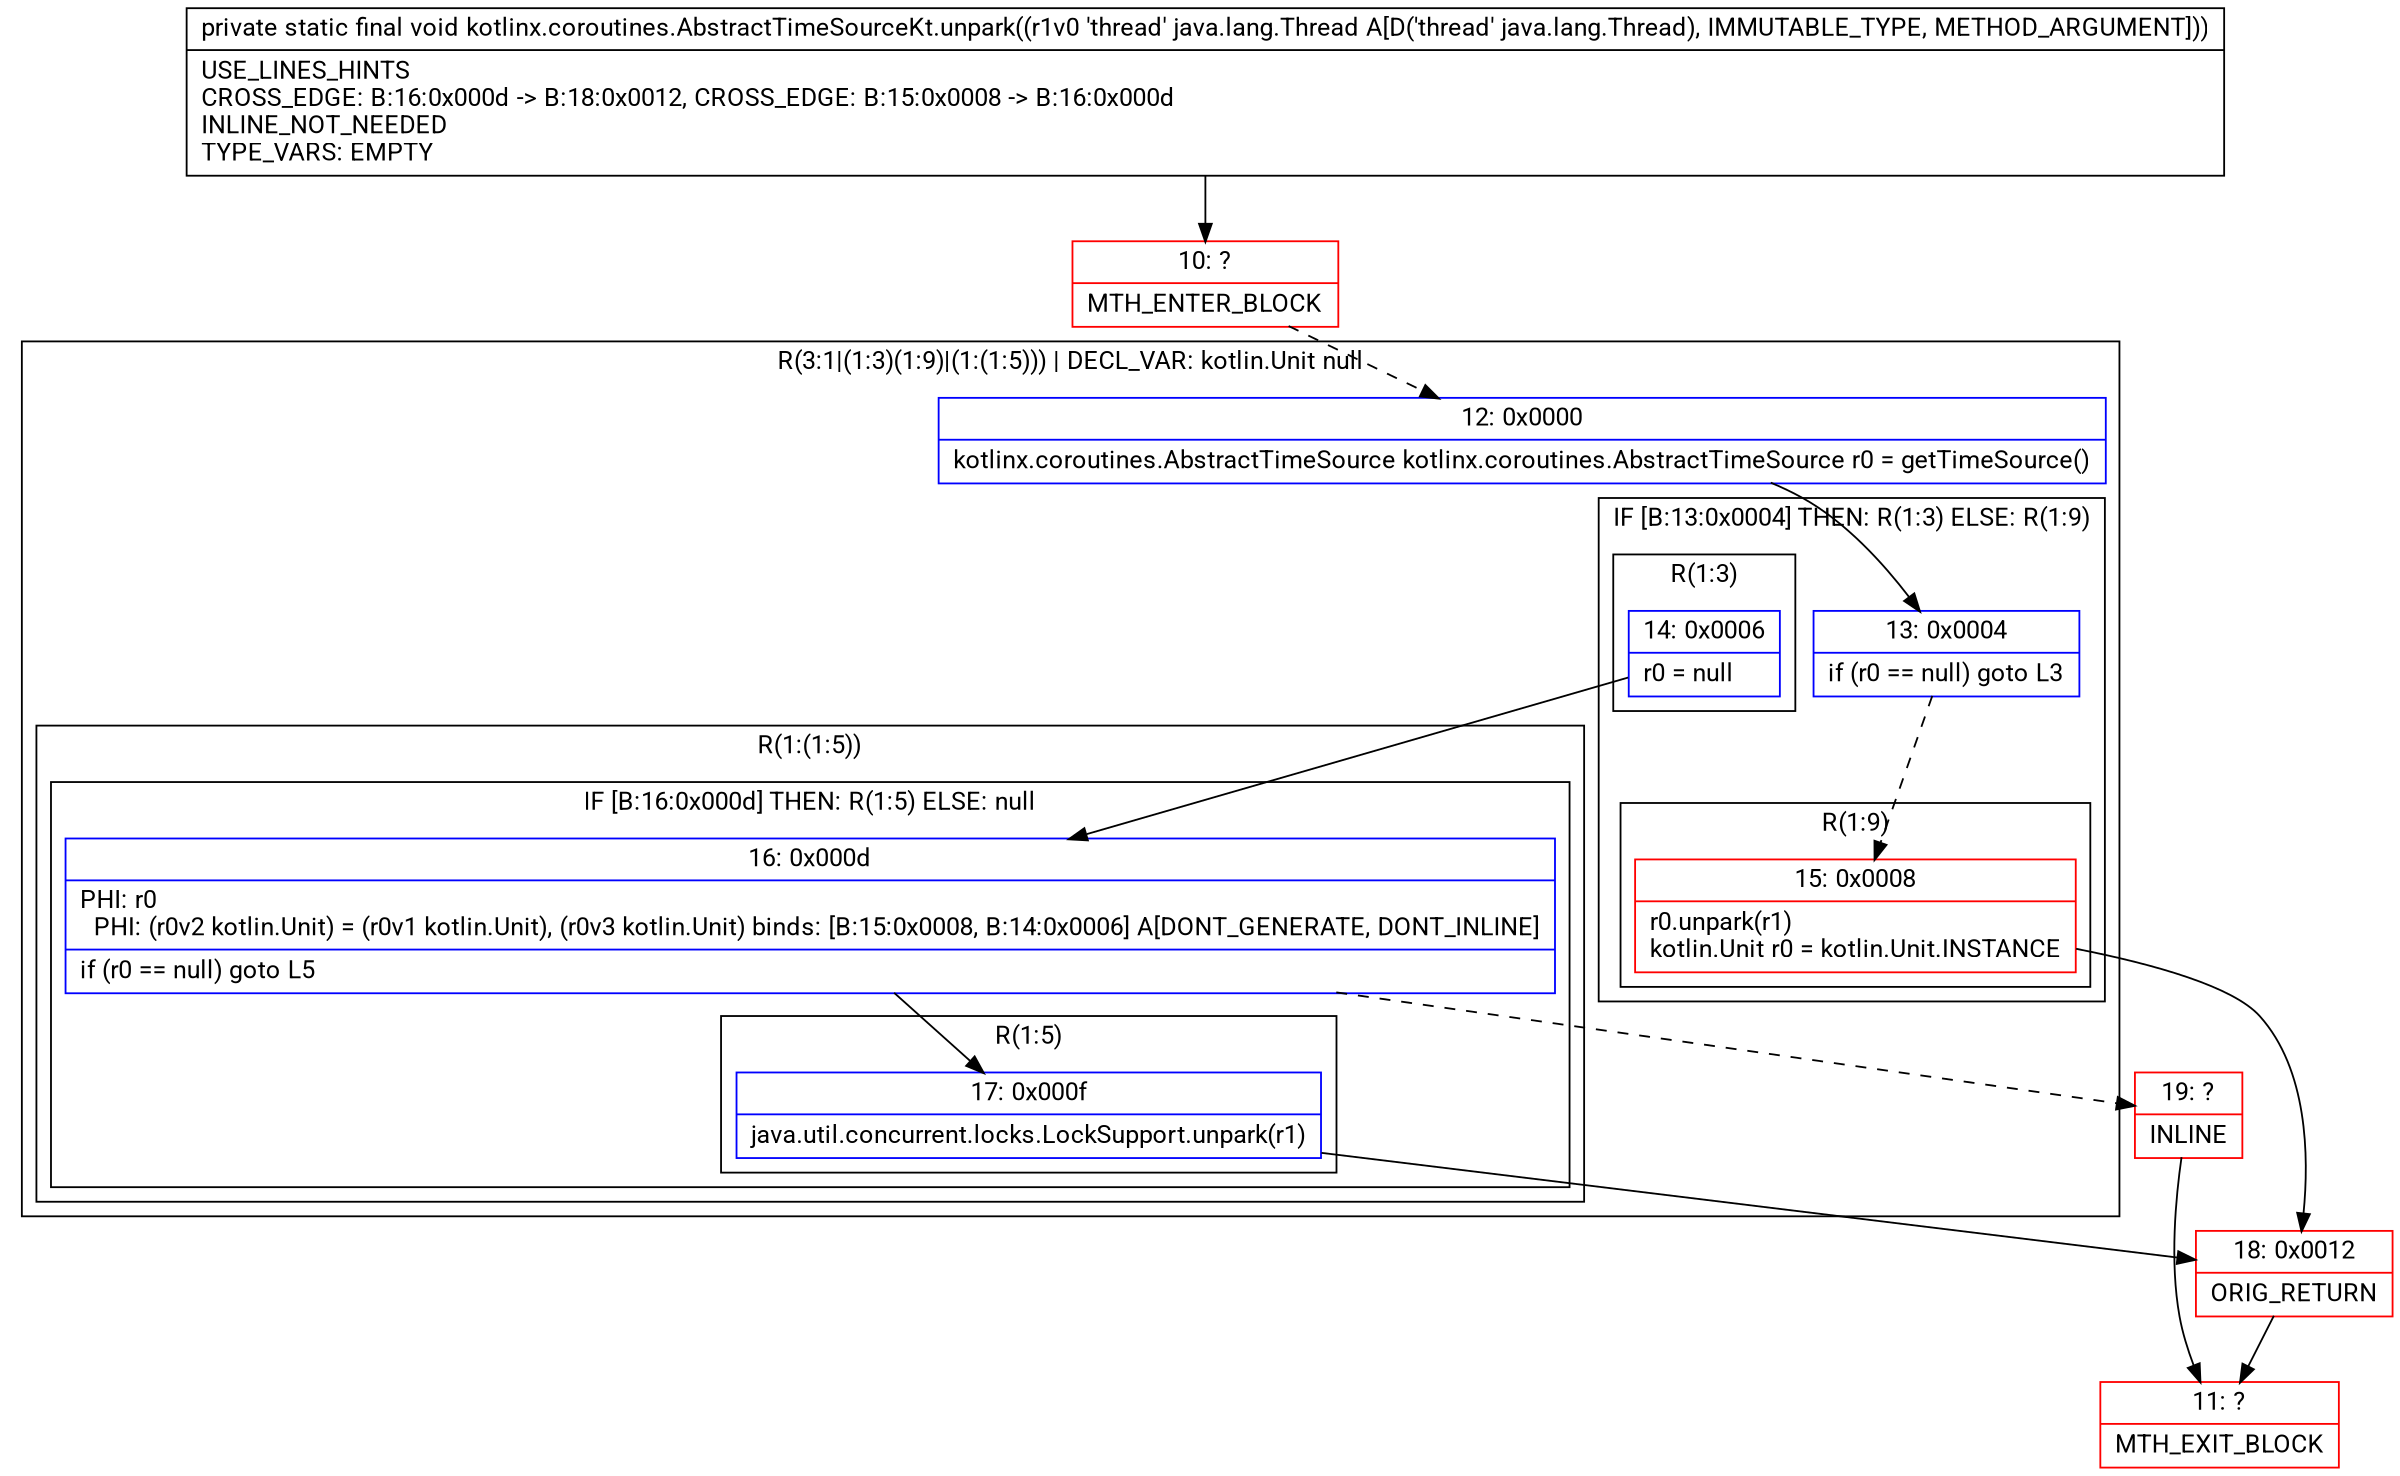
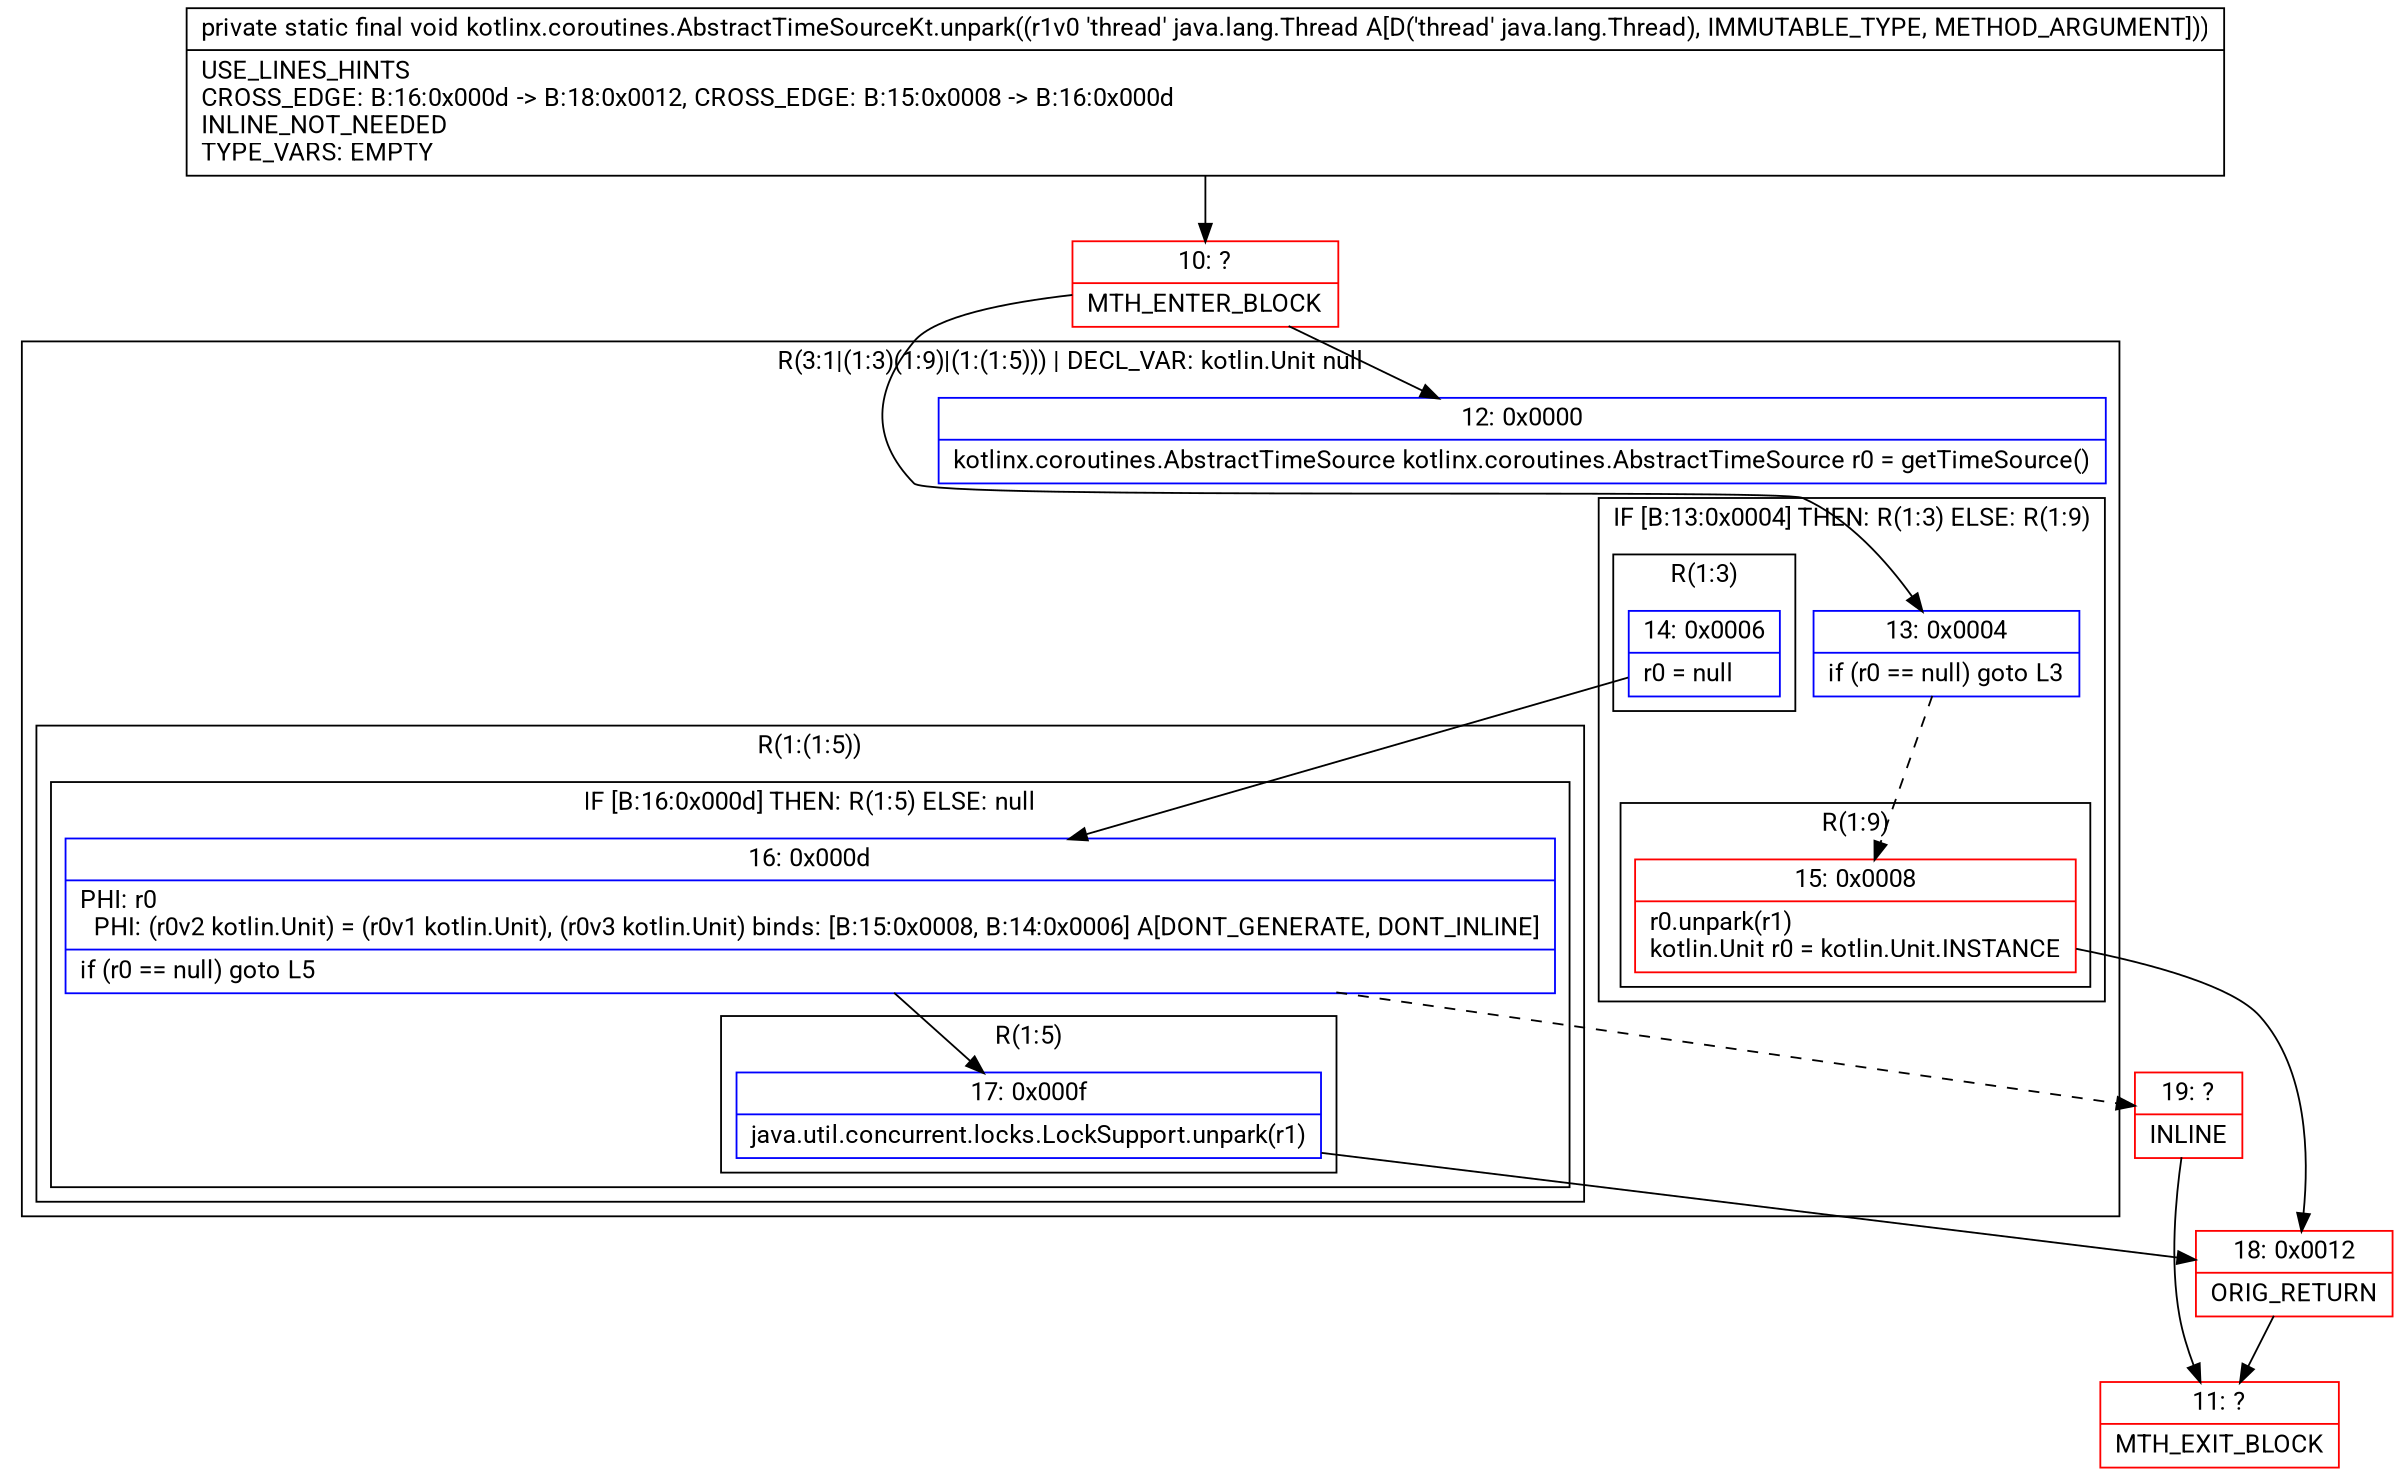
  digraph {
    fontname=Roboto
    node [color=blue fontname=Roboto shape=record]
    edge [fontname=Roboto]
    n1 [label="{14\:\ 0x0006|r0 = null\l}"]
    n2 [color=red label="{15\:\ 0x0008|r0.unpark(r1)\lkotlin.Unit r0 = kotlin.Unit.INSTANCE\l}"]
    n3 [label="{13\:\ 0x0004|if (r0 == null) goto L3\l}"]
    n4 [label="{17\:\ 0x000f|java.util.concurrent.locks.LockSupport.unpark(r1)\l}"]
    n5 [label="{16\:\ 0x000d|PHI: r0 \l  PHI: (r0v2 kotlin.Unit) = (r0v1 kotlin.Unit), (r0v3 kotlin.Unit) binds: [B:15:0x0008, B:14:0x0006] A[DONT_GENERATE, DONT_INLINE]\l|if (r0 == null) goto L5\l}"]
    n6 [label="{12\:\ 0x0000|kotlinx.coroutines.AbstractTimeSource kotlinx.coroutines.AbstractTimeSource r0 = getTimeSource()\l}"]
    n7 [color=red label="{18\:\ 0x0012|ORIG_RETURN\l}"]
    n8 [color=red label="{19\:\ ?|INLINE\l}"]
    n9 [color=red label="{11\:\ ?|MTH_EXIT_BLOCK\l}"]
    n10 [color=red label="{10\:\ ?|MTH_ENTER_BLOCK\l}"]
    n11 [label="{private static final void kotlinx.coroutines.AbstractTimeSourceKt.unpark((r1v0 'thread' java.lang.Thread A[D('thread' java.lang.Thread), IMMUTABLE_TYPE, METHOD_ARGUMENT]))  | USE_LINES_HINTS\lCROSS_EDGE: B:16:0x000d \-\> B:18:0x0012, CROSS_EDGE: B:15:0x0008 \-\> B:16:0x000d\lINLINE_NOT_NEEDED\lTYPE_VARS: EMPTY\l}" color=""]
    subgraph cluster_1 {
      label="R(3:1|(1:3)(1:9)|(1:(1:5))) | DECL_VAR: kotlin.Unit null\l"
      n6
      subgraph cluster_2 {
        label="IF [B:13:0x0004] THEN: R(1:3) ELSE: R(1:9)"
        n3
        subgraph cluster_3 {
          label="R(1:3)"
          n1
        }
        subgraph cluster_4 {
          label="R(1:9)"
          n2
        }
      }
      subgraph cluster_5 {
        label="R(1:(1:5))"
        subgraph cluster_6 {
          label="IF [B:16:0x000d] THEN: R(1:5) ELSE: null"
          n5
          subgraph cluster_7 {
            label="R(1:5)"
            n4
          }
        }
      }
    }
    n1 -> n5
    n2 -> n7
    n3 -> n2 [style=dashed]
    n4 -> n7
    n5 -> n4
    n5 -> n8 [style=dashed]
-   n6 -> n3
+   n10 -> n3
    n7 -> n9
    n8 -> n9
-   n10 -> n6 [style=dashed]
+   n10 -> n6
    n11 -> n10
  }
